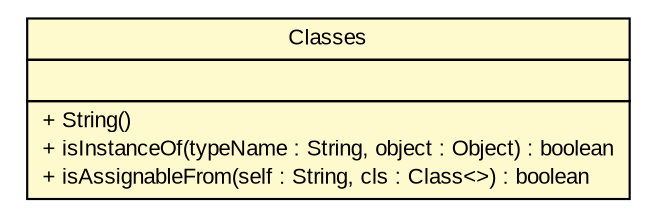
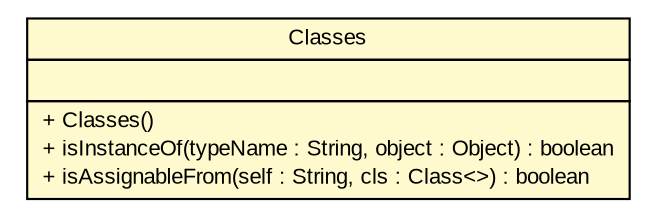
  digraph {
    nodesep=0.25
    ranksep=0.5
    fontname="Liberation Sans"
-   n1 [fontcolor=black fontname="Liberation Sans" fontsize=10.0 label=<<table title="sorcer.util.reflect.Classes" border="0" cellborder="1" cellspacing="0" cellpadding="2" port="p" bgcolor="lemonChiffon" href="./Classes.html"> 		<tr><td><table border="0" cellspacing="0" cellpadding="1"> <tr><td align="center" balign="center"> Classes </td></tr> 		</table></td></tr> 		<tr><td><table border="0" cellspacing="0" cellpadding="1"> <tr><td align="left" balign="left">  </td></tr> 		</table></td></tr> 		<tr><td><table border="0" cellspacing="0" cellpadding="1"> <tr><td align="left" balign="left"> + String() </td></tr> <tr><td align="left" balign="left"> + isInstanceOf(typeName : String, object : Object) : boolean </td></tr> <tr><td align="left" balign="left"> + isAssignableFrom(self : String, cls : Class&lt;&gt;) : boolean </td></tr> 		</table></td></tr> 		</table>> shape=plaintext]
+   n1 [fontcolor=black fontname="Liberation Sans" fontsize=10.0 label=<<table title="sorcer.util.reflect.Classes" border="0" cellborder="1" cellspacing="0" cellpadding="2" port="p" bgcolor="lemonChiffon" href="./Classes.html"> 		<tr><td><table border="0" cellspacing="0" cellpadding="1"> <tr><td align="center" balign="center"> Classes </td></tr> 		</table></td></tr> 		<tr><td><table border="0" cellspacing="0" cellpadding="1"> <tr><td align="left" balign="left">  </td></tr> 		</table></td></tr> 		<tr><td><table border="0" cellspacing="0" cellpadding="1"> <tr><td align="left" balign="left"> + Classes() </td></tr> <tr><td align="left" balign="left"> + isInstanceOf(typeName : String, object : Object) : boolean </td></tr> <tr><td align="left" balign="left"> + isAssignableFrom(self : String, cls : Class&lt;&gt;) : boolean </td></tr> 		</table></td></tr> 		</table>> shape=plaintext]
  }
